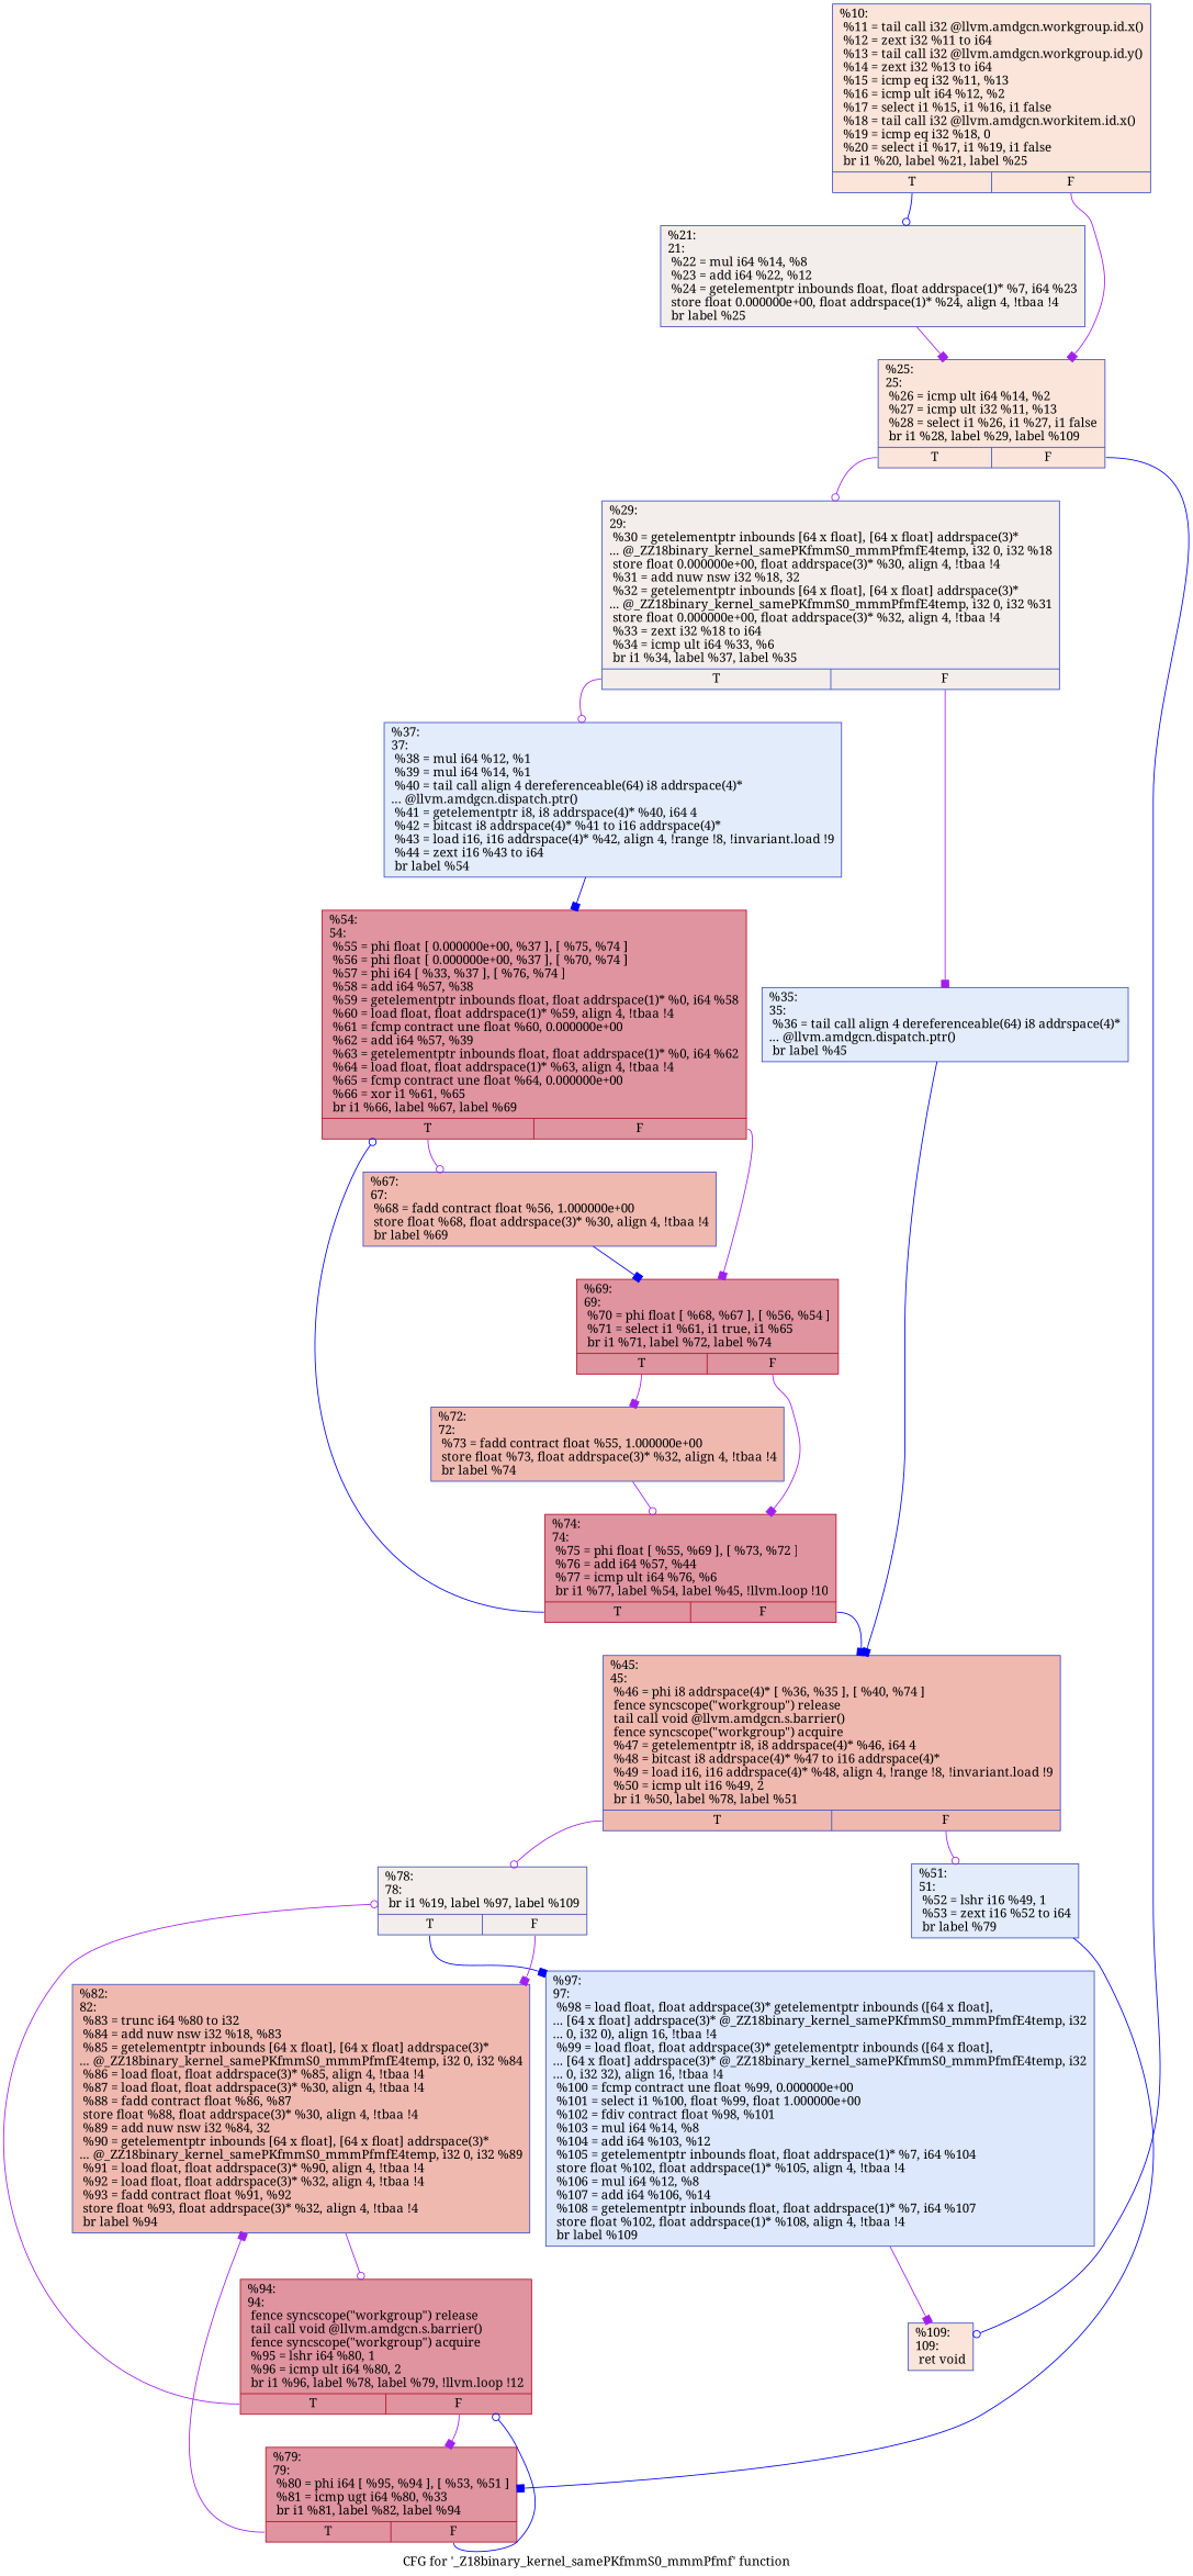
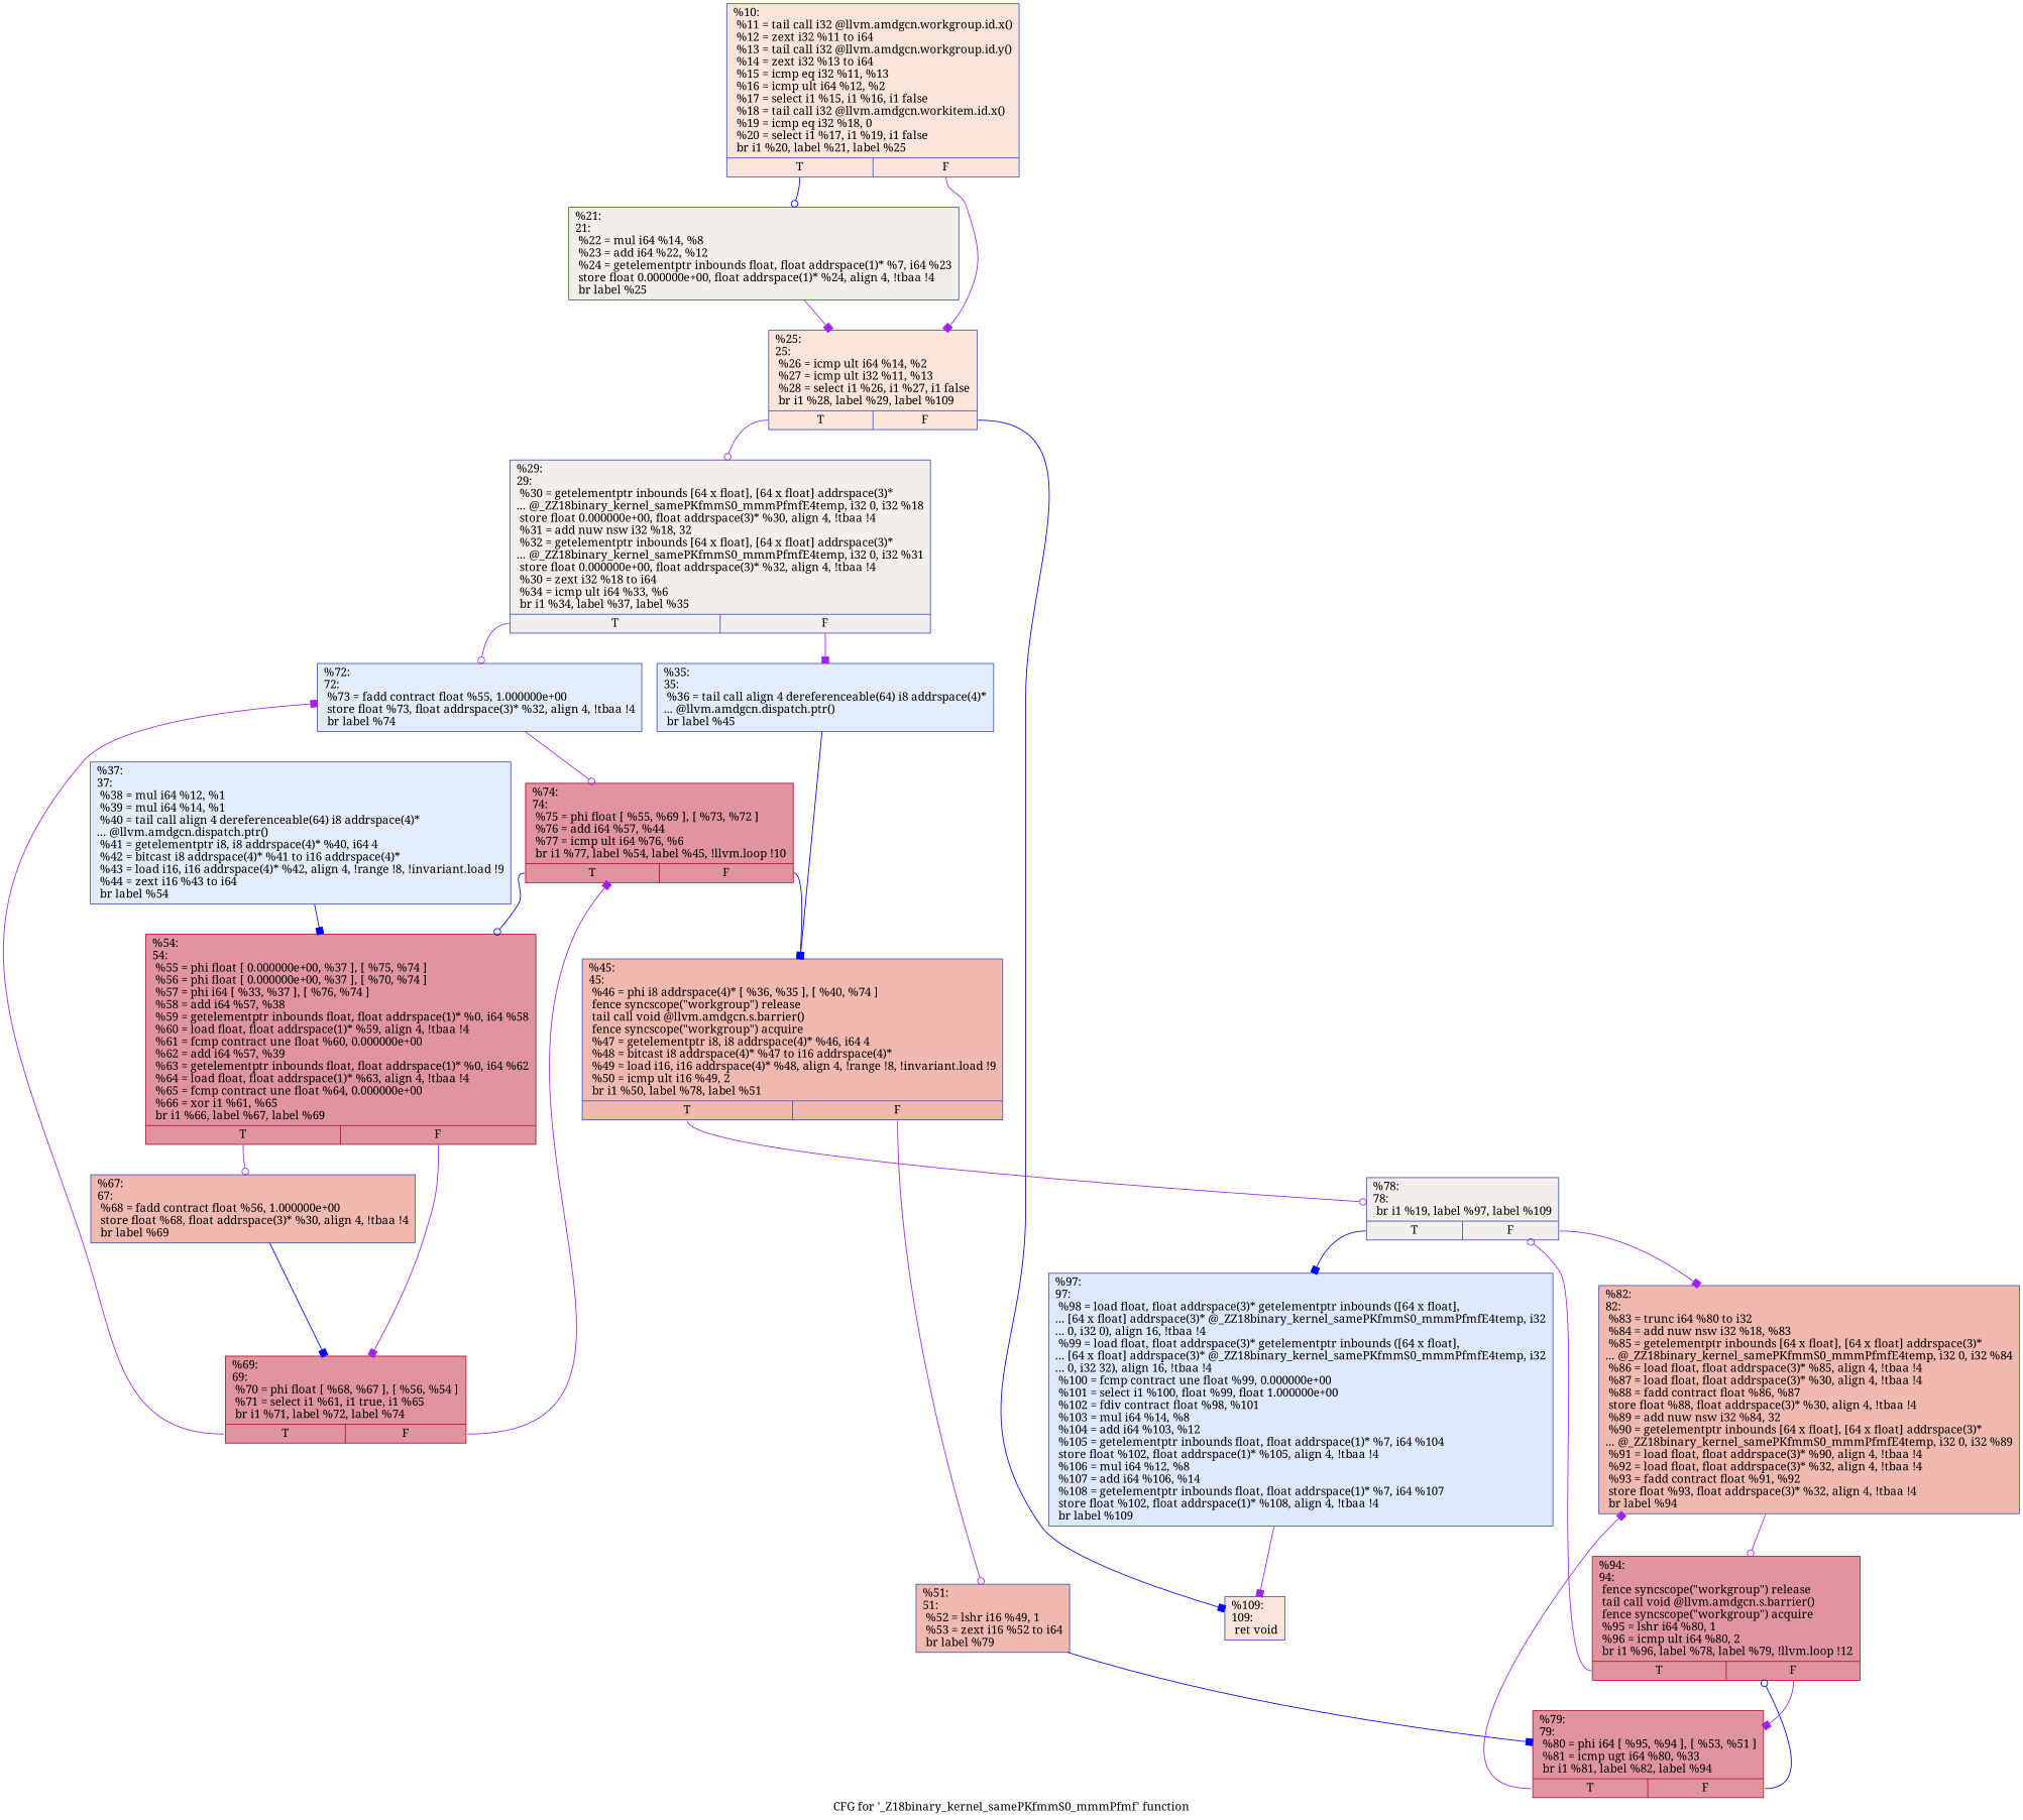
  digraph {
    fontname="Noto Serif"
    label="CFG for '_Z18binary_kernel_samePKfmmS0_mmmPfmf' function"
    node [color="#3d50c3ff" fillcolor="#b70d2870" fontname="Noto Serif" shape=record style=filled]
    edge [arrowhead=box color=purple fontname="Noto Serif" tailport=s0]
    n1 [fillcolor="#f5c1a970" label="{%10:\l  %11 = tail call i32 @llvm.amdgcn.workgroup.id.x()\l  %12 = zext i32 %11 to i64\l  %13 = tail call i32 @llvm.amdgcn.workgroup.id.y()\l  %14 = zext i32 %13 to i64\l  %15 = icmp eq i32 %11, %13\l  %16 = icmp ult i64 %12, %2\l  %17 = select i1 %15, i1 %16, i1 false\l  %18 = tail call i32 @llvm.amdgcn.workitem.id.x()\l  %19 = icmp eq i32 %18, 0\l  %20 = select i1 %17, i1 %19, i1 false\l  br i1 %20, label %21, label %25\l|{<s0>T|<s1>F}}"]
    n2 [fillcolor="#e3d9d370" label="{%21:\l21:                                               \l  %22 = mul i64 %14, %8\l  %23 = add i64 %22, %12\l  %24 = getelementptr inbounds float, float addrspace(1)* %7, i64 %23\l  store float 0.000000e+00, float addrspace(1)* %24, align 4, !tbaa !4\l  br label %25\l}"]
    n3 [fillcolor="#f5c1a970" label="{%25:\l25:                                               \l  %26 = icmp ult i64 %14, %2\l  %27 = icmp ult i32 %11, %13\l  %28 = select i1 %26, i1 %27, i1 false\l  br i1 %28, label %29, label %109\l|{<s0>T|<s1>F}}"]
-   n4 [fillcolor="#e3d9d370" label="{%29:\l29:                                               \l  %30 = getelementptr inbounds [64 x float], [64 x float] addrspace(3)*\l... @_ZZ18binary_kernel_samePKfmmS0_mmmPfmfE4temp, i32 0, i32 %18\l  store float 0.000000e+00, float addrspace(3)* %30, align 4, !tbaa !4\l  %31 = add nuw nsw i32 %18, 32\l  %32 = getelementptr inbounds [64 x float], [64 x float] addrspace(3)*\l... @_ZZ18binary_kernel_samePKfmmS0_mmmPfmfE4temp, i32 0, i32 %31\l  store float 0.000000e+00, float addrspace(3)* %32, align 4, !tbaa !4\l  %33 = zext i32 %18 to i64\l  %34 = icmp ult i64 %33, %6\l  br i1 %34, label %37, label %35\l|{<s0>T|<s1>F}}"]
+   n4 [fillcolor="#e3d9d370" label="{%29:\l29:                                               \l  %30 = getelementptr inbounds [64 x float], [64 x float] addrspace(3)*\l... @_ZZ18binary_kernel_samePKfmmS0_mmmPfmfE4temp, i32 0, i32 %18\l  store float 0.000000e+00, float addrspace(3)* %30, align 4, !tbaa !4\l  %31 = add nuw nsw i32 %18, 32\l  %32 = getelementptr inbounds [64 x float], [64 x float] addrspace(3)*\l... @_ZZ18binary_kernel_samePKfmmS0_mmmPfmfE4temp, i32 0, i32 %31\l  store float 0.000000e+00, float addrspace(3)* %32, align 4, !tbaa !4\l  %30 = zext i32 %18 to i64\l  %34 = icmp ult i64 %33, %6\l  br i1 %34, label %37, label %35\l|{<s0>T|<s1>F}}"]
    n5 [fillcolor="#f5c1a970" label="{%109:\l109:                                              \l  ret void\l}"]
    n6 [fillcolor="#bfd3f670" label="{%37:\l37:                                               \l  %38 = mul i64 %12, %1\l  %39 = mul i64 %14, %1\l  %40 = tail call align 4 dereferenceable(64) i8 addrspace(4)*\l... @llvm.amdgcn.dispatch.ptr()\l  %41 = getelementptr i8, i8 addrspace(4)* %40, i64 4\l  %42 = bitcast i8 addrspace(4)* %41 to i16 addrspace(4)*\l  %43 = load i16, i16 addrspace(4)* %42, align 4, !range !8, !invariant.load !9\l  %44 = zext i16 %43 to i64\l  br label %54\l}"]
    n7 [fillcolor="#bfd3f670" label="{%35:\l35:                                               \l  %36 = tail call align 4 dereferenceable(64) i8 addrspace(4)*\l... @llvm.amdgcn.dispatch.ptr()\l  br label %45\l}"]
    n8 [color="#b70d28ff" label="{%54:\l54:                                               \l  %55 = phi float [ 0.000000e+00, %37 ], [ %75, %74 ]\l  %56 = phi float [ 0.000000e+00, %37 ], [ %70, %74 ]\l  %57 = phi i64 [ %33, %37 ], [ %76, %74 ]\l  %58 = add i64 %57, %38\l  %59 = getelementptr inbounds float, float addrspace(1)* %0, i64 %58\l  %60 = load float, float addrspace(1)* %59, align 4, !tbaa !4\l  %61 = fcmp contract une float %60, 0.000000e+00\l  %62 = add i64 %57, %39\l  %63 = getelementptr inbounds float, float addrspace(1)* %0, i64 %62\l  %64 = load float, float addrspace(1)* %63, align 4, !tbaa !4\l  %65 = fcmp contract une float %64, 0.000000e+00\l  %66 = xor i1 %61, %65\l  br i1 %66, label %67, label %69\l|{<s0>T|<s1>F}}"]
    n9 [fillcolor="#de614d70" label="{%45:\l45:                                               \l  %46 = phi i8 addrspace(4)* [ %36, %35 ], [ %40, %74 ]\l  fence syncscope(\"workgroup\") release\l  tail call void @llvm.amdgcn.s.barrier()\l  fence syncscope(\"workgroup\") acquire\l  %47 = getelementptr i8, i8 addrspace(4)* %46, i64 4\l  %48 = bitcast i8 addrspace(4)* %47 to i16 addrspace(4)*\l  %49 = load i16, i16 addrspace(4)* %48, align 4, !range !8, !invariant.load !9\l  %50 = icmp ult i16 %49, 2\l  br i1 %50, label %78, label %51\l|{<s0>T|<s1>F}}"]
    n10 [fillcolor="#de614d70" label="{%67:\l67:                                               \l  %68 = fadd contract float %56, 1.000000e+00\l  store float %68, float addrspace(3)* %30, align 4, !tbaa !4\l  br label %69\l}"]
    n11 [color="#b70d28ff" label="{%69:\l69:                                               \l  %70 = phi float [ %68, %67 ], [ %56, %54 ]\l  %71 = select i1 %61, i1 true, i1 %65\l  br i1 %71, label %72, label %74\l|{<s0>T|<s1>F}}"]
    n12 [fillcolor="#e3d9d370" label="{%78:\l78:                                               \l  br i1 %19, label %97, label %109\l|{<s0>T|<s1>F}}"]
-   n13 [fillcolor="#bfd3f670" label="{%51:\l51:                                               \l  %52 = lshr i16 %49, 1\l  %53 = zext i16 %52 to i64\l  br label %79\l}"]
+   n13 [fillcolor="#de614d70" label="{%51:\l51:                                               \l  %52 = lshr i16 %49, 1\l  %53 = zext i16 %52 to i64\l  br label %79\l}"]
    n14 [fillcolor="#b2ccfb70" label="{%97:\l97:                                               \l  %98 = load float, float addrspace(3)* getelementptr inbounds ([64 x float],\l... [64 x float] addrspace(3)* @_ZZ18binary_kernel_samePKfmmS0_mmmPfmfE4temp, i32\l... 0, i32 0), align 16, !tbaa !4\l  %99 = load float, float addrspace(3)* getelementptr inbounds ([64 x float],\l... [64 x float] addrspace(3)* @_ZZ18binary_kernel_samePKfmmS0_mmmPfmfE4temp, i32\l... 0, i32 32), align 16, !tbaa !4\l  %100 = fcmp contract une float %99, 0.000000e+00\l  %101 = select i1 %100, float %99, float 1.000000e+00\l  %102 = fdiv contract float %98, %101\l  %103 = mul i64 %14, %8\l  %104 = add i64 %103, %12\l  %105 = getelementptr inbounds float, float addrspace(1)* %7, i64 %104\l  store float %102, float addrspace(1)* %105, align 4, !tbaa !4\l  %106 = mul i64 %12, %8\l  %107 = add i64 %106, %14\l  %108 = getelementptr inbounds float, float addrspace(1)* %7, i64 %107\l  store float %102, float addrspace(1)* %108, align 4, !tbaa !4\l  br label %109\l}"]
    n15 [fillcolor="#de614d70" label="{%82:\l82:                                               \l  %83 = trunc i64 %80 to i32\l  %84 = add nuw nsw i32 %18, %83\l  %85 = getelementptr inbounds [64 x float], [64 x float] addrspace(3)*\l... @_ZZ18binary_kernel_samePKfmmS0_mmmPfmfE4temp, i32 0, i32 %84\l  %86 = load float, float addrspace(3)* %85, align 4, !tbaa !4\l  %87 = load float, float addrspace(3)* %30, align 4, !tbaa !4\l  %88 = fadd contract float %86, %87\l  store float %88, float addrspace(3)* %30, align 4, !tbaa !4\l  %89 = add nuw nsw i32 %84, 32\l  %90 = getelementptr inbounds [64 x float], [64 x float] addrspace(3)*\l... @_ZZ18binary_kernel_samePKfmmS0_mmmPfmfE4temp, i32 0, i32 %89\l  %91 = load float, float addrspace(3)* %90, align 4, !tbaa !4\l  %92 = load float, float addrspace(3)* %32, align 4, !tbaa !4\l  %93 = fadd contract float %91, %92\l  store float %93, float addrspace(3)* %32, align 4, !tbaa !4\l  br label %94\l}"]
    n16 [color="#b70d28ff" label="{%79:\l79:                                               \l  %80 = phi i64 [ %95, %94 ], [ %53, %51 ]\l  %81 = icmp ugt i64 %80, %33\l  br i1 %81, label %82, label %94\l|{<s0>T|<s1>F}}"]
-   n17 [fillcolor="#de614d70" label="{%72:\l72:                                               \l  %73 = fadd contract float %55, 1.000000e+00\l  store float %73, float addrspace(3)* %32, align 4, !tbaa !4\l  br label %74\l}"]
+   n17 [fillcolor="#bfd3f670" label="{%72:\l72:                                               \l  %73 = fadd contract float %55, 1.000000e+00\l  store float %73, float addrspace(3)* %32, align 4, !tbaa !4\l  br label %74\l}"]
    n18 [color="#b70d28ff" label="{%74:\l74:                                               \l  %75 = phi float [ %55, %69 ], [ %73, %72 ]\l  %76 = add i64 %57, %44\l  %77 = icmp ult i64 %76, %6\l  br i1 %77, label %54, label %45, !llvm.loop !10\l|{<s0>T|<s1>F}}"]
    n19 [color="#b70d28ff" label="{%94:\l94:                                               \l  fence syncscope(\"workgroup\") release\l  tail call void @llvm.amdgcn.s.barrier()\l  fence syncscope(\"workgroup\") acquire\l  %95 = lshr i64 %80, 1\l  %96 = icmp ult i64 %80, 2\l  br i1 %96, label %78, label %79, !llvm.loop !12\l|{<s0>T|<s1>F}}"]
    n1 -> n2 [arrowhead=odot color=blue]
    n1 -> n3 [tailport=s1]
    n2 -> n3
    n3 -> n4 [arrowhead=odot]
-   n3 -> n5 [arrowhead=odot color=blue tailport=s1]
-   n4 -> n6 [arrowhead=odot]
+   n3 -> n5 [color=blue tailport=s1]
+   n4 -> n17 [arrowhead=odot]
    n4 -> n7 [tailport=s1]
    n6 -> n8 [color=blue]
    n7 -> n9 [color=blue]
    n8 -> n10 [arrowhead=odot]
    n8 -> n11 [tailport=s1]
    n9 -> n12 [arrowhead=odot]
    n9 -> n13 [arrowhead=odot tailport=s1]
    n10 -> n11 [color=blue]
    n11 -> n17
    n11 -> n18 [tailport=s1]
    n12 -> n14 [color=blue]
    n12 -> n15 [tailport=s1]
    n13 -> n16 [color=blue]
    n14 -> n5
    n15 -> n19 [arrowhead=odot]
    n16 -> n15
    n16 -> n19 [arrowhead=odot color=blue tailport=s1]
    n17 -> n18 [arrowhead=odot]
    n18 -> n8 [arrowhead=odot color=blue]
    n18 -> n9 [color=blue tailport=s1]
    n19 -> n12 [arrowhead=odot]
    n19 -> n16 [tailport=s1]
  }
